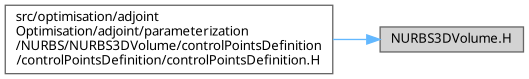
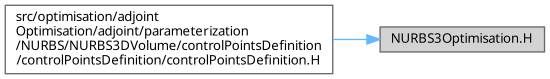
  digraph {
    rankdir=LR
    fontname="Noto Sans"
    node [color=gray40 fontname="Noto Sans" fontsize=10 shape=box style=filled]
    n1 [fillcolor=white fontcolor=black height=0.2 label="src/optimisation/adjoint\lOptimisation/adjoint/parameterization\l/NURBS/NURBS3DVolume/controlPointsDefinition\l/controlPointsDefinition/controlPointsDefinition.H" width=0.4]
-   n2 [fillcolor=lightgrey height=0.2 label="NURBS3DVolume.H" width=0.4]
+   n2 [fillcolor=lightgrey height=0.2 label="NURBS3Optimisation.H" width=0.4]
    n1 -> n2 [color=steelblue1 fontname="Noto Sans" fontsize=10 labelfontname=Helvetica labelfontsize=10 style=solid]
  }
